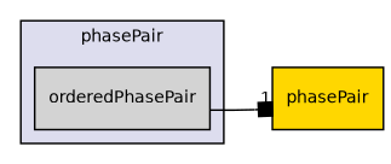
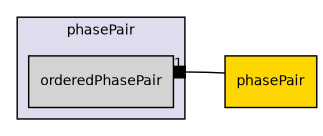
  digraph {
    compound=true
    rankdir=LR
    node [fontname=Helvetica fontsize=10 shape=box style=filled]
    n1 [fillcolor=lightgrey label=orderedPhasePair pencolor=black]
    n2 [label=phasePair fillcolor=gold]
    subgraph cluster_1 {
      bgcolor="#ddddee"
      fontname=Helvetica
      fontsize=10
      label=phasePair
      pencolor=black
      n1
    }
-   n1 -> n2 [headlabel=1 labeldistance=1.5 labelfontname=Helvetica labelfontsize=10 arrowhead=box]
+   n2 -> n1 [headlabel=1 labeldistance=1.5 labelfontname=Helvetica labelfontsize=10 arrowhead=box]
  }
